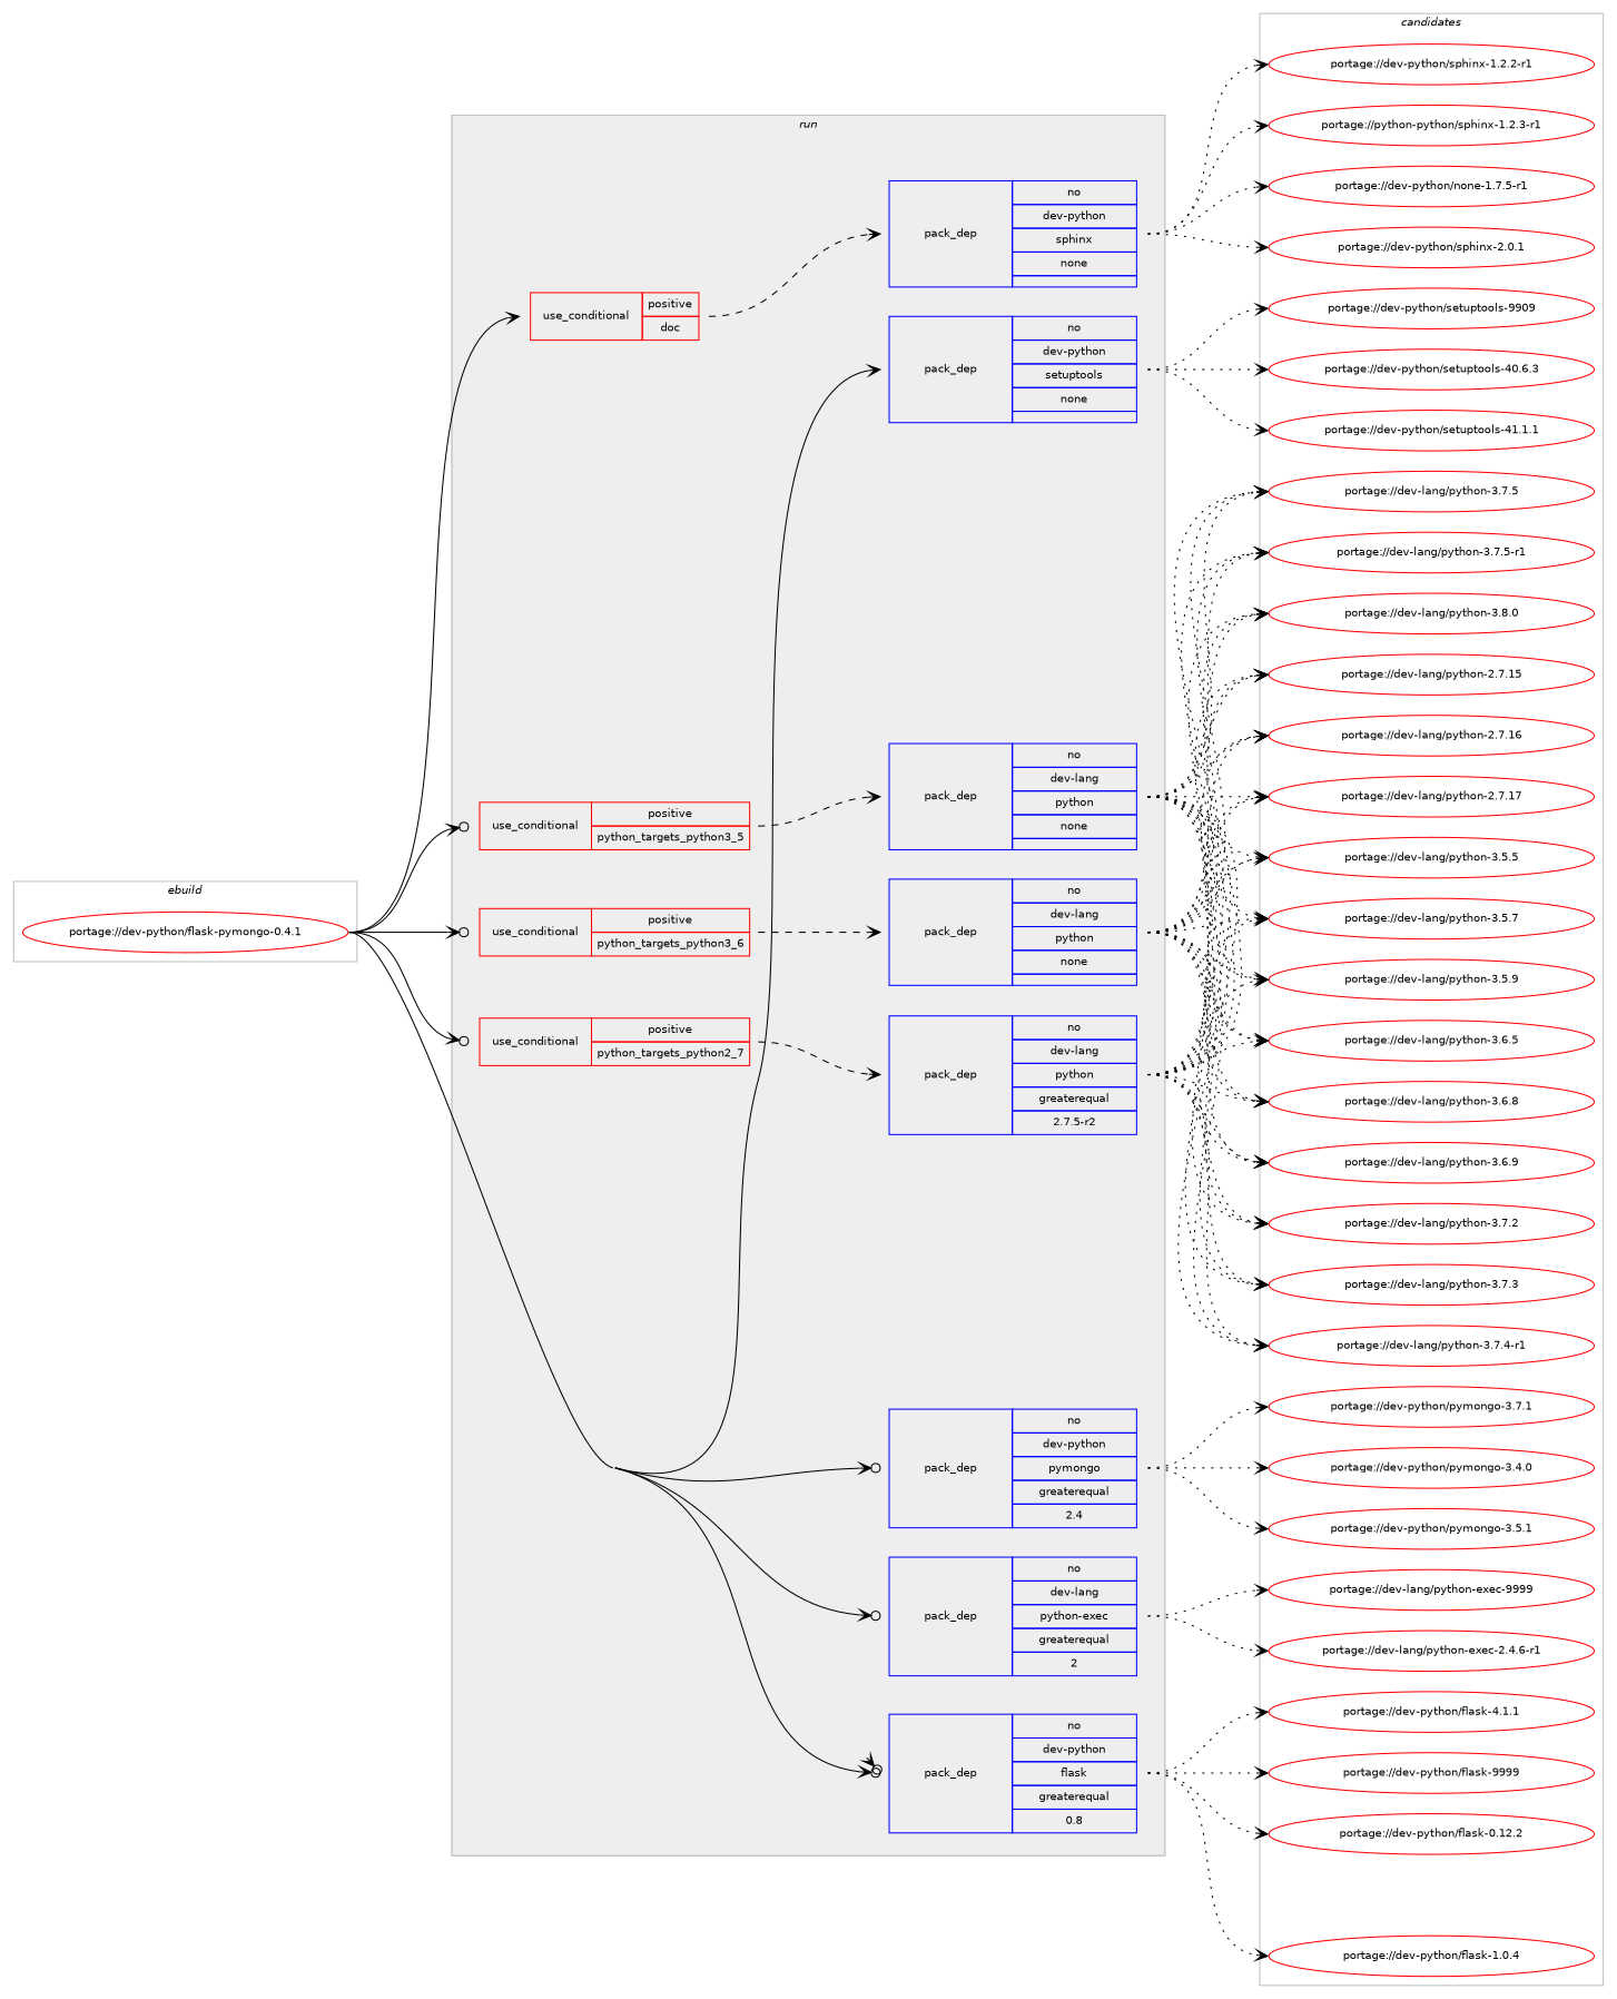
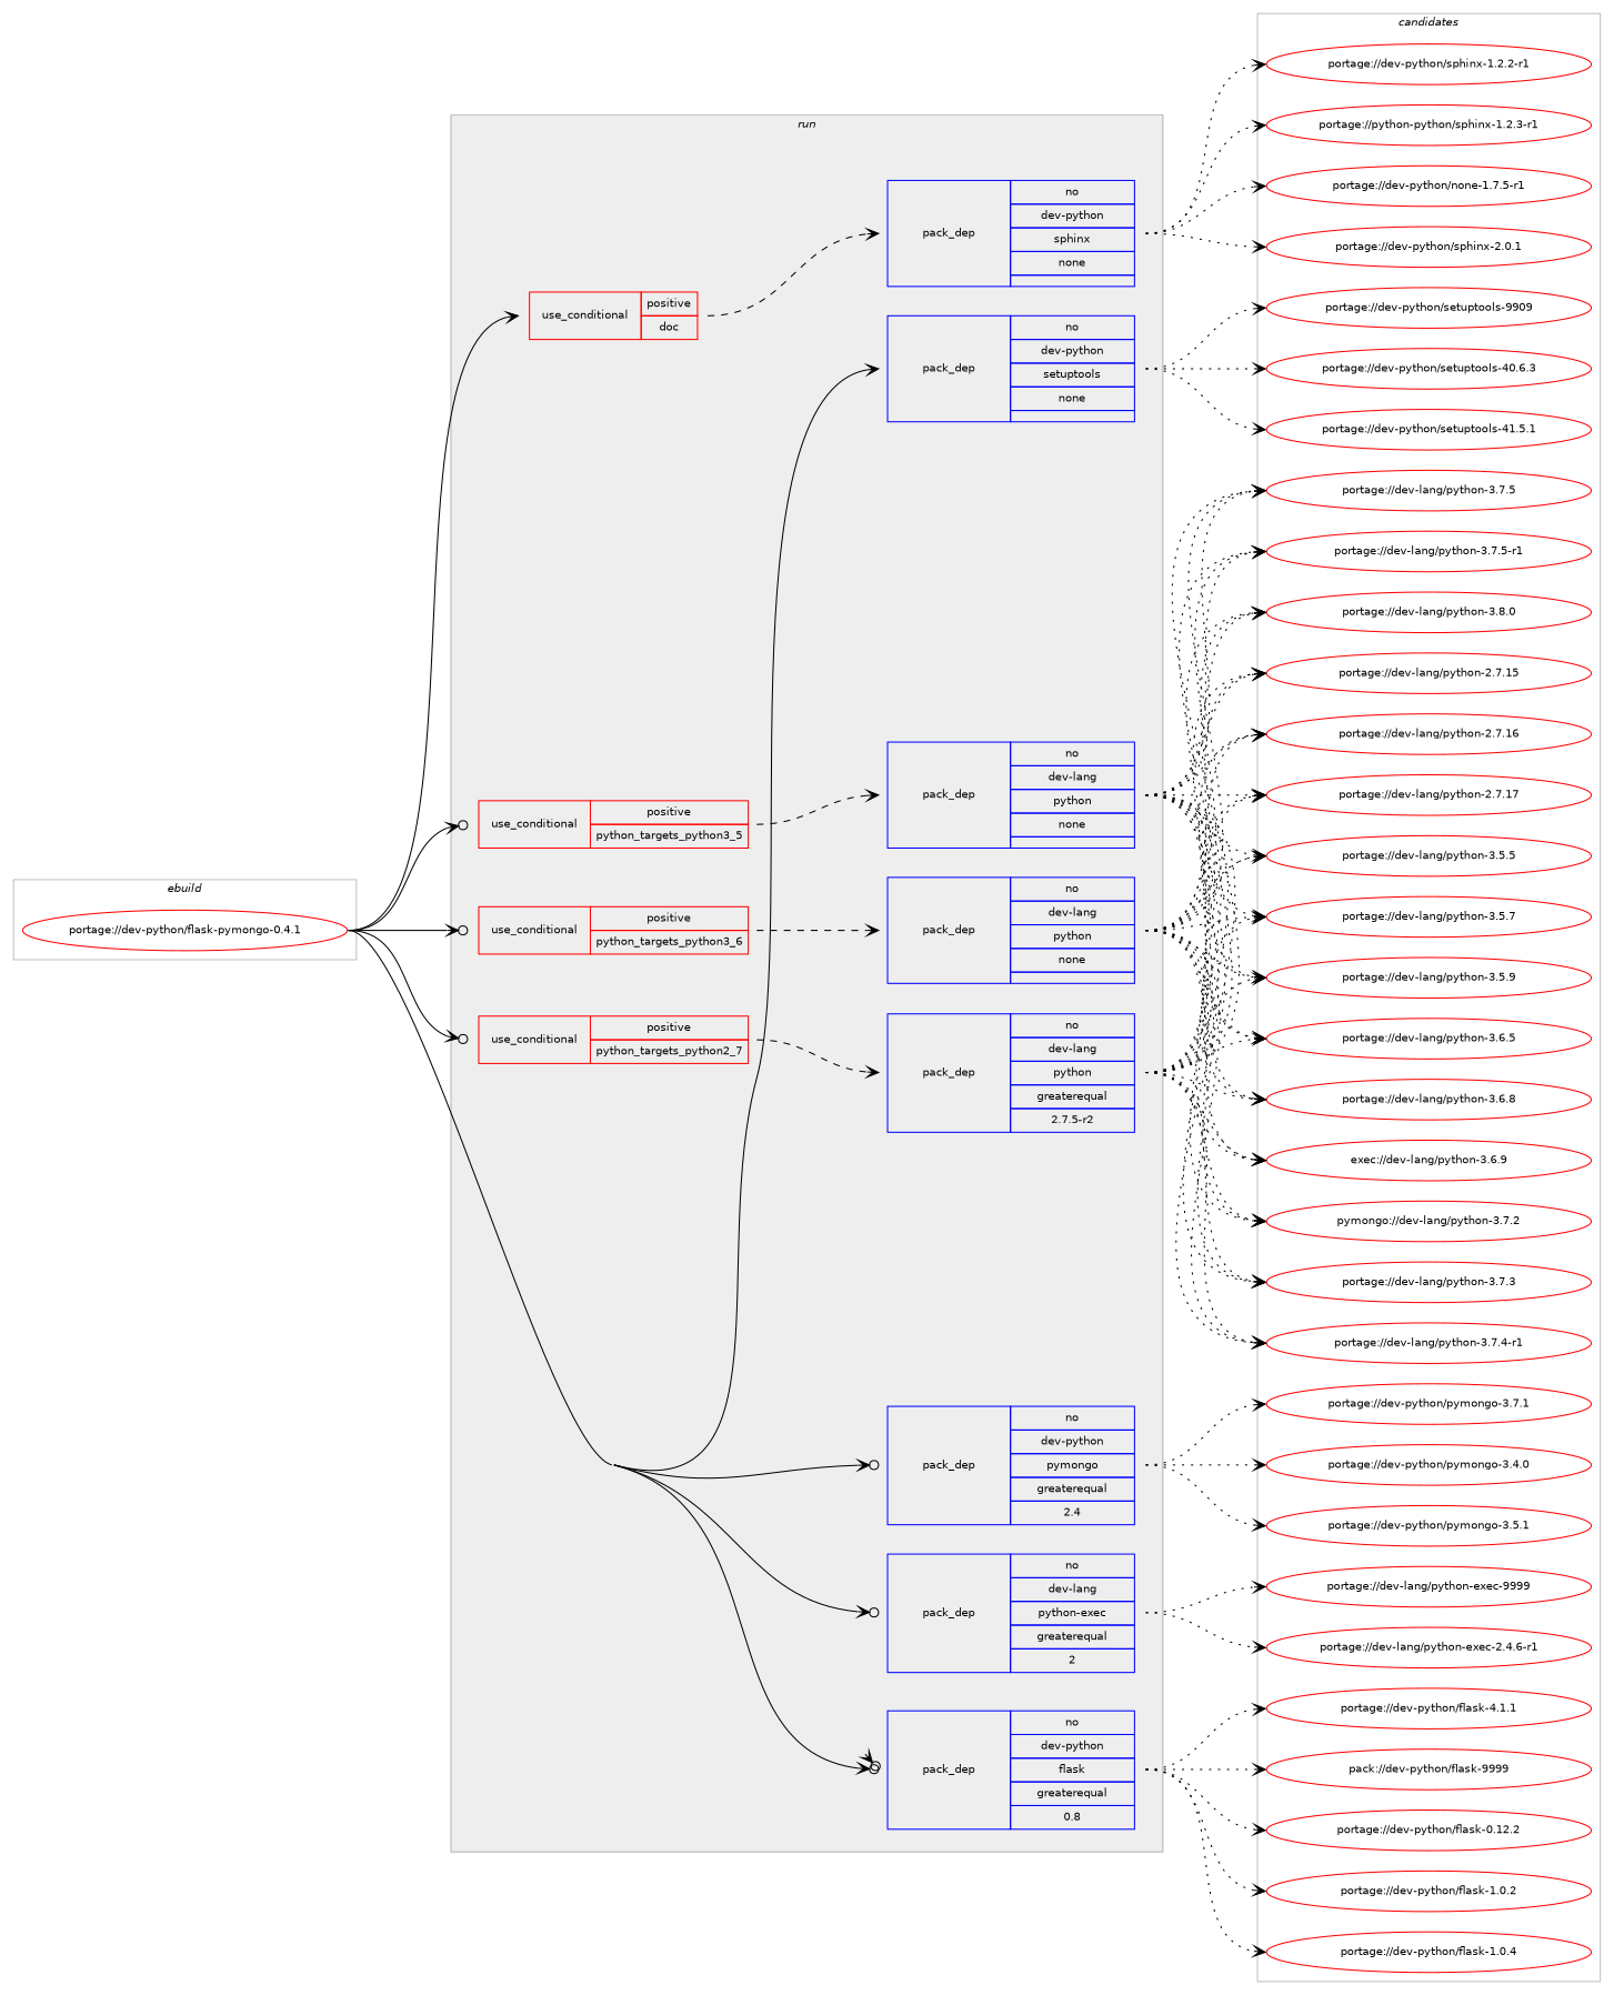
  digraph {
    compound=true
    concentrate=true
    fontname=Helvetica
    fontsize=10
    newrank=true
    rankdir=LR
    ranksep=1.5
    node [color=red fontname=Helvetica fontsize=10]
    edge [arrowhead=vee headport=w style=dotted tailport=e weight=100]
    n1 [label="portage://dev-python/flask-pymongo-0.4.1" width=4]
    n2 [color=blue label=<<TABLE BORDER="0" CELLBORDER="1" CELLSPACING="0" CELLPADDING="4" WIDTH="220"><TR><TD ROWSPAN="6" CELLPADDING="30">pack_dep</TD></TR><TR><TD WIDTH="110">no</TD></TR><TR><TD>dev-python</TD></TR><TR><TD>sphinx</TD></TR><TR><TD>none</TD></TR><TR><TD></TD></TR></TABLE>> shape=none]
    n3 [label=<<TABLE BORDER="0" CELLBORDER="1" CELLSPACING="0" CELLPADDING="4"><TR><TD ROWSPAN="3" CELLPADDING="10">use_conditional</TD></TR><TR><TD>positive</TD></TR><TR><TD>doc</TD></TR></TABLE>> shape=none]
    n4 [color=blue label=<<TABLE BORDER="0" CELLBORDER="1" CELLSPACING="0" CELLPADDING="4" WIDTH="220"><TR><TD ROWSPAN="6" CELLPADDING="30">pack_dep</TD></TR><TR><TD WIDTH="110">no</TD></TR><TR><TD>dev-python</TD></TR><TR><TD>setuptools</TD></TR><TR><TD>none</TD></TR><TR><TD></TD></TR></TABLE>> shape=none]
    n5 [color=blue label=<<TABLE BORDER="0" CELLBORDER="1" CELLSPACING="0" CELLPADDING="4" WIDTH="220"><TR><TD ROWSPAN="6" CELLPADDING="30">pack_dep</TD></TR><TR><TD WIDTH="110">no</TD></TR><TR><TD>dev-lang</TD></TR><TR><TD>python</TD></TR><TR><TD>greaterequal</TD></TR><TR><TD>2.7.5-r2</TD></TR></TABLE>> shape=none]
    n6 [label=<<TABLE BORDER="0" CELLBORDER="1" CELLSPACING="0" CELLPADDING="4"><TR><TD ROWSPAN="3" CELLPADDING="10">use_conditional</TD></TR><TR><TD>positive</TD></TR><TR><TD>python_targets_python2_7</TD></TR></TABLE>> shape=none]
    n7 [color=blue label=<<TABLE BORDER="0" CELLBORDER="1" CELLSPACING="0" CELLPADDING="4" WIDTH="220"><TR><TD ROWSPAN="6" CELLPADDING="30">pack_dep</TD></TR><TR><TD WIDTH="110">no</TD></TR><TR><TD>dev-python</TD></TR><TR><TD>pymongo</TD></TR><TR><TD>greaterequal</TD></TR><TR><TD>2.4</TD></TR></TABLE>> shape=none]
    n8 [color=blue label=<<TABLE BORDER="0" CELLBORDER="1" CELLSPACING="0" CELLPADDING="4" WIDTH="220"><TR><TD ROWSPAN="6" CELLPADDING="30">pack_dep</TD></TR><TR><TD WIDTH="110">no</TD></TR><TR><TD>dev-lang</TD></TR><TR><TD>python</TD></TR><TR><TD>none</TD></TR><TR><TD></TD></TR></TABLE>> shape=none]
    n9 [label=<<TABLE BORDER="0" CELLBORDER="1" CELLSPACING="0" CELLPADDING="4"><TR><TD ROWSPAN="3" CELLPADDING="10">use_conditional</TD></TR><TR><TD>positive</TD></TR><TR><TD>python_targets_python3_5</TD></TR></TABLE>> shape=none]
    n10 [color=blue label=<<TABLE BORDER="0" CELLBORDER="1" CELLSPACING="0" CELLPADDING="4" WIDTH="220"><TR><TD ROWSPAN="6" CELLPADDING="30">pack_dep</TD></TR><TR><TD WIDTH="110">no</TD></TR><TR><TD>dev-lang</TD></TR><TR><TD>python</TD></TR><TR><TD>none</TD></TR><TR><TD></TD></TR></TABLE>> shape=none]
    n11 [label=<<TABLE BORDER="0" CELLBORDER="1" CELLSPACING="0" CELLPADDING="4"><TR><TD ROWSPAN="3" CELLPADDING="10">use_conditional</TD></TR><TR><TD>positive</TD></TR><TR><TD>python_targets_python3_6</TD></TR></TABLE>> shape=none]
    n12 [color=blue label=<<TABLE BORDER="0" CELLBORDER="1" CELLSPACING="0" CELLPADDING="4" WIDTH="220"><TR><TD ROWSPAN="6" CELLPADDING="30">pack_dep</TD></TR><TR><TD WIDTH="110">no</TD></TR><TR><TD>dev-lang</TD></TR><TR><TD>python-exec</TD></TR><TR><TD>greaterequal</TD></TR><TR><TD>2</TD></TR></TABLE>> shape=none]
    n13 [color=blue label=<<TABLE BORDER="0" CELLBORDER="1" CELLSPACING="0" CELLPADDING="4" WIDTH="220"><TR><TD ROWSPAN="6" CELLPADDING="30">pack_dep</TD></TR><TR><TD WIDTH="110">no</TD></TR><TR><TD>dev-python</TD></TR><TR><TD>flask</TD></TR><TR><TD>greaterequal</TD></TR><TR><TD>0.8</TD></TR></TABLE>> shape=none]
    n14 [label="portage://dev-python/sphinx-1.2.2-r1" width=4]
    n15 [label="portage://python-python/sphinx-1.2.3-r1" width=4]
    n16 [label="portage://dev-python/none-1.7.5-r1" width=4]
    n17 [label="portage://dev-python/sphinx-2.0.1" width=4]
    n18 [label="portage://dev-python/setuptools-40.6.3" width=4]
-   n19 [label="portage://dev-python/setuptools-41.1.1" width=4]
+   n19 [label="portage://dev-python/setuptools-41.5.1" width=4]
    n20 [label="portage://dev-python/setuptools-9909" width=4]
    n21 [label="portage://dev-lang/python-2.7.15" width=4]
    n22 [label="portage://dev-lang/python-2.7.16" width=4]
    n23 [label="portage://dev-lang/python-2.7.17" width=4]
    n24 [label="portage://dev-lang/python-3.5.5" width=4]
    n25 [label="portage://dev-lang/python-3.5.7" width=4]
    n26 [label="portage://dev-lang/python-3.5.9" width=4]
    n27 [label="portage://dev-lang/python-3.6.5" width=4]
    n28 [label="portage://dev-lang/python-3.6.8" width=4]
-   n29 [label="portage://dev-lang/python-3.6.9" width=4]
-   n30 [label="portage://dev-lang/python-3.7.2" width=4]
+   n29 [label="exec://dev-lang/python-3.6.9" width=4]
+   n30 [label="pymongo://dev-lang/python-3.7.2" width=4]
    n31 [label="portage://dev-lang/python-3.7.3" width=4]
    n32 [label="portage://dev-lang/python-3.7.4-r1" width=4]
    n33 [label="portage://dev-lang/python-3.7.5" width=4]
    n34 [label="portage://dev-lang/python-3.7.5-r1" width=4]
    n35 [label="portage://dev-lang/python-3.8.0" width=4]
    n36 [label="portage://dev-lang/python-exec-2.4.6-r1" width=4]
    n37 [label="portage://dev-lang/python-exec-9999" width=4]
    n38 [label="portage://dev-python/flask-0.12.2" width=4]
+   n39 [label="portage://dev-python/flask-1.0.2" width=4]
    n40 [label="portage://dev-python/flask-1.0.4" width=4]
    n41 [label="portage://dev-python/flask-4.1.1" width=4]
-   n42 [label="portage://dev-python/flask-9999" width=4]
+   n42 [label="pack://dev-python/flask-9999" width=4]
    n43 [label="portage://dev-python/pymongo-3.4.0" width=4]
    n44 [label="portage://dev-python/pymongo-3.5.1" width=4]
    n45 [label="portage://dev-python/pymongo-3.7.1" width=4]
    subgraph cluster_1 {
      color=gray
      label=<<i>ebuild</i>>
      rank=same
      n1
    }
    subgraph cluster_2 {
      color=gray
      label=<<i>dependencies</i>>
      subgraph cluster_3 {
        color=gray
        fillcolor="#eeeeee"
        label=<<i>compile</i>>
        style=filled
        subgraph sub_4 {
          color=gray
          fillcolor="#eeeeee"
          label=<<i>compile</i>>
          style=filled
          n3
          subgraph sub_5 {
            color=gray
            fillcolor="#eeeeee"
            label=<<i>compile</i>>
            style=filled
            n2
          }
        }
        subgraph sub_6 {
          color=gray
          fillcolor="#eeeeee"
          label=<<i>compile</i>>
          style=filled
          n4
        }
      }
      subgraph cluster_7 {
        color=gray
        fillcolor="#eeeeee"
        label=<<i>compile and run</i>>
        style=filled
        subgraph sub_8 {
          color=gray
          fillcolor="#eeeeee"
          label=<<i>compile and run</i>>
          style=filled
          n6
          subgraph sub_9 {
            color=gray
            fillcolor="#eeeeee"
            label=<<i>compile and run</i>>
            style=filled
            n5
          }
        }
        subgraph sub_10 {
          color=gray
          fillcolor="#eeeeee"
          label=<<i>compile and run</i>>
          style=filled
          n7
        }
        subgraph sub_11 {
          color=gray
          fillcolor="#eeeeee"
          label=<<i>compile and run</i>>
          style=filled
          n9
          subgraph sub_12 {
            color=gray
            fillcolor="#eeeeee"
            label=<<i>compile and run</i>>
            style=filled
            n8
          }
        }
        subgraph sub_13 {
          color=gray
          fillcolor="#eeeeee"
          label=<<i>compile and run</i>>
          style=filled
          n11
          subgraph sub_14 {
            color=gray
            fillcolor="#eeeeee"
            label=<<i>compile and run</i>>
            style=filled
            n10
          }
        }
        subgraph sub_15 {
          color=gray
          fillcolor="#eeeeee"
          label=<<i>compile and run</i>>
          style=filled
          n12
        }
        subgraph sub_16 {
          color=gray
          fillcolor="#eeeeee"
          label=<<i>compile and run</i>>
          style=filled
          n13
        }
      }
      subgraph cluster_17 {
        color=gray
        fillcolor="#eeeeee"
        label=<<i>run</i>>
        style=filled
      }
    }
    subgraph cluster_18 {
      color=gray
      label=<<i>candidates</i>>
      rank=same
      subgraph sub_19 {
        color=black
        label=<<i>candidates</i>>
        nodesep=1
        rank=same
        n14
        n15
        n16
        n17
      }
      subgraph sub_20 {
        color=black
        label=<<i>candidates</i>>
        nodesep=1
        rank=same
        n18
        n19
        n20
      }
      subgraph sub_21 {
        color=black
        label=<<i>candidates</i>>
        nodesep=1
        rank=same
        n21
        n22
        n23
        n24
        n25
        n26
        n27
        n28
        n29
        n30
        n31
        n32
        n33
        n34
        n35
      }
      subgraph sub_22 {
        color=black
        label=<<i>candidates</i>>
        nodesep=1
        rank=same
        n21
        n22
        n23
        n24
        n25
        n26
        n27
        n28
        n29
        n30
        n31
        n32
        n33
        n34
        n35
      }
      subgraph sub_23 {
        color=black
        label=<<i>candidates</i>>
        nodesep=1
        rank=same
        n21
        n22
        n23
        n24
        n25
        n26
        n27
        n28
        n29
        n30
        n31
        n32
        n33
        n34
        n35
      }
      subgraph sub_24 {
        color=black
        label=<<i>candidates</i>>
        nodesep=1
        rank=same
        n36
        n37
      }
      subgraph sub_25 {
        color=black
        label=<<i>candidates</i>>
        nodesep=1
        rank=same
        n38
+       n39
        n40
        n41
        n42
      }
      subgraph sub_26 {
        color=black
        label=<<i>candidates</i>>
        nodesep=1
        rank=same
        n43
        n44
        n45
      }
    }
    n1 -> n3 [style=solid weight=20]
    n1 -> n4 [style=solid weight=20]
    n1 -> n6 [arrowhead=odotvee style=solid weight=20]
    n1 -> n7 [arrowhead=odotvee style=solid weight=20]
    n1 -> n9 [arrowhead=odotvee style=solid weight=20]
    n1 -> n11 [arrowhead=odotvee style=solid weight=20]
    n1 -> n12 [arrowhead=odotvee style=solid weight=20]
    n1 -> n13 [arrowhead=odotvee style=solid weight=20]
    n2 -> n14
    n2 -> n15
    n2 -> n16
    n2 -> n17
    n3 -> n2 [style=dashed weight=20]
    n4 -> n18
    n4 -> n19
    n4 -> n20
    n5 -> n21
    n5 -> n22
    n5 -> n23
    n5 -> n24
    n5 -> n25
    n5 -> n26
    n5 -> n27
    n5 -> n28
    n5 -> n29
    n5 -> n30
    n5 -> n31
    n5 -> n32
    n5 -> n33
    n5 -> n34
    n5 -> n35
    n6 -> n5 [style=dashed weight=20]
    n7 -> n43
    n7 -> n44
    n7 -> n45
    n8 -> n21
    n8 -> n22
    n8 -> n23
    n8 -> n24
    n8 -> n25
    n8 -> n26
    n8 -> n27
    n8 -> n28
    n8 -> n29
    n8 -> n30
    n8 -> n31
    n8 -> n32
    n8 -> n33
    n8 -> n34
    n8 -> n35
    n9 -> n8 [style=dashed weight=20]
    n10 -> n21
    n10 -> n22
    n10 -> n23
    n10 -> n24
    n10 -> n25
    n10 -> n26
    n10 -> n27
    n10 -> n28
    n10 -> n29
    n10 -> n30
    n10 -> n31
    n10 -> n32
    n10 -> n33
    n10 -> n34
    n10 -> n35
    n11 -> n10 [style=dashed weight=20]
    n12 -> n36
    n12 -> n37
    n13 -> n38
+   n13 -> n39
    n13 -> n40
    n13 -> n41
    n13 -> n42
  }
